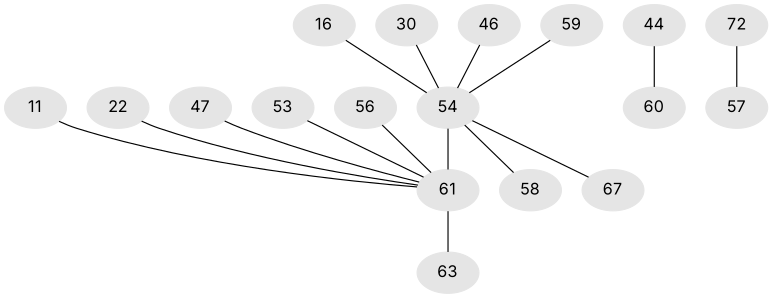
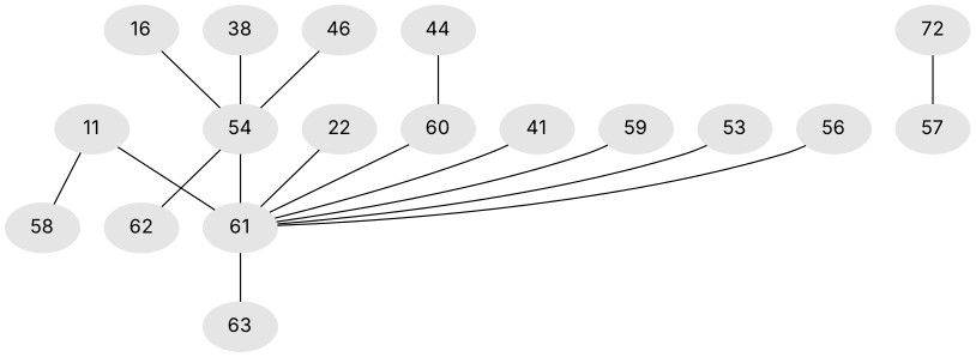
  graph {
    fontname=Inter
    node [color=gray90 fontname=Inter style=filled]
    edge [fontname=Inter]
    61 [super="+59+6+58+15+45+18"]
    63
    n3 [label=11]
    54 [super="+22+27+17+23+25+51+31"]
    n5 [label=58]
-   62 [label=67]
+   62
    n7 [label=16]
-   38 [super="+30" label=30]
+   38 [super="+30"]
    n9 [label=22]
    60 [super="+37"]
    44
    46
-   47
+   47 [label=41]
    n14 [label=59]
    57 [super="+49"]
    n16 [label=72]
    53
    56
    61 -- 63
    n3 -- 61
    54 -- 61 [weight=11]
-   54 -- n5
+   n3 -- n5
    54 -- 62
    n7 -- 54
    38 -- 54
    n9 -- 61
+   60 -- 61
    44 -- 60
    46 -- 54
    47 -- 61
-   n14 -- 54
+   n14 -- 61
    n16 -- 57
    53 -- 61
    56 -- 61
  }
